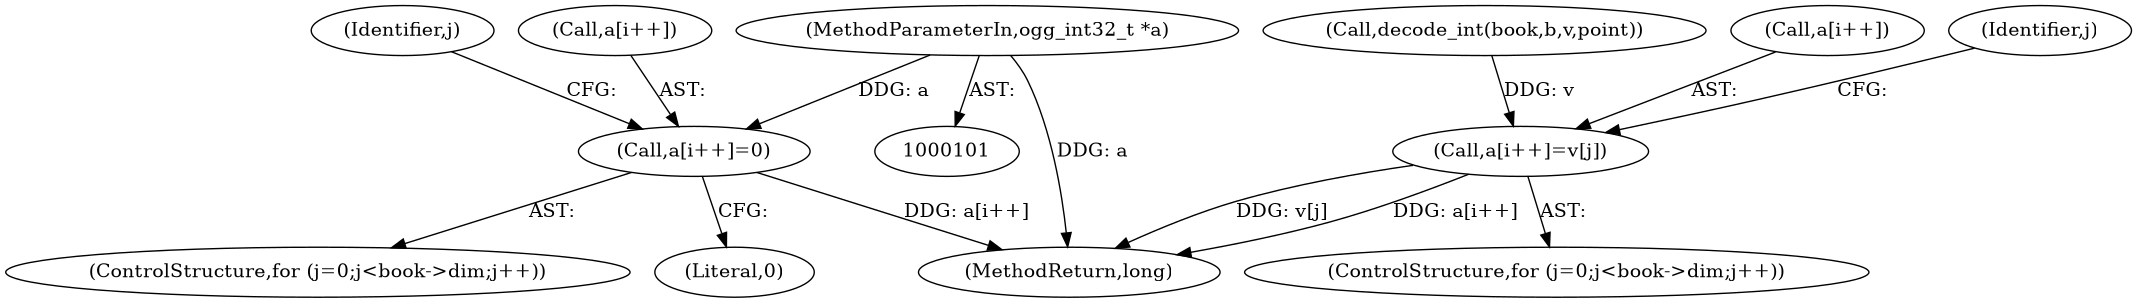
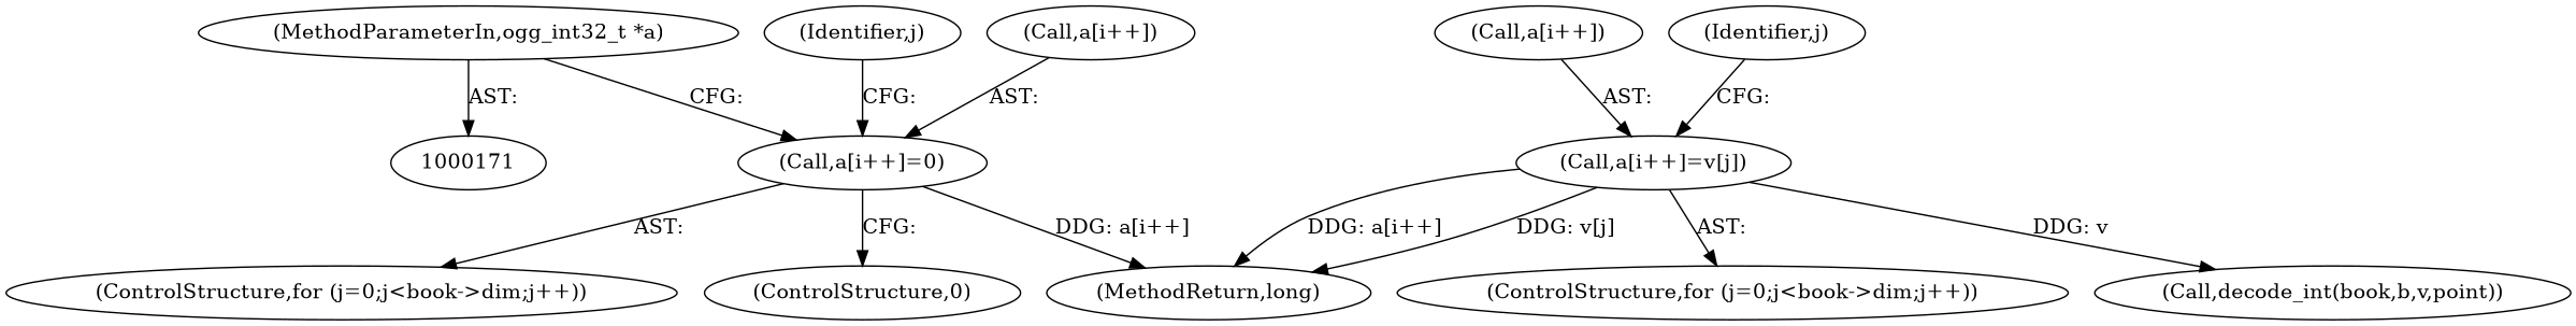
  digraph {
    n1 [label="(MethodParameterIn,ogg_int32_t *a)"]
    n2 [label="(Call,a[i++]=0)"]
    n3 [label="(MethodReturn,long)"]
-   1000101
+   1000101 [label=1000171]
    n5 [label="(Call,a[i++]=v[j])"]
    n6 [label="(ControlStructure,for (j=0;j<book->dim;j++))"]
    n7 [label="(ControlStructure,for (j=0;j<book->dim;j++))"]
-   n8 [label="(Literal,0)"]
+   n8 [label="(ControlStructure,0)"]
    n9 [label="(Identifier,j)"]
    n10 [label="(Call,a[i++])"]
    n11 [label="(Identifier,j)"]
    n12 [label="(Call,a[i++])"]
    n13 [label="(Call,decode_int(book,b,v,point))"]
-   n1 -> n2 [label="DDG: a"]
-   n1 -> n3 [label="DDG: a"]
+   n1 -> n2 [label="CFG: "]
    n1 -> 1000101 [label="AST: "]
    n2 -> n3 [label="DDG: a[i++]"]
    n2 -> n7 [label="AST: "]
    n2 -> n8 [label="CFG: "]
    n5 -> n3 [label="DDG: v[j]"]
    n5 -> n3 [label="DDG: a[i++]"]
    n5 -> n6 [label="AST: "]
    n9 -> n2 [label="CFG: "]
    n10 -> n5 [label="AST: "]
    n11 -> n5 [label="CFG: "]
    n12 -> n2 [label="AST: "]
-   n13 -> n5 [label="DDG: v"]
+   n5 -> n13 [label="DDG: v"]
  }
